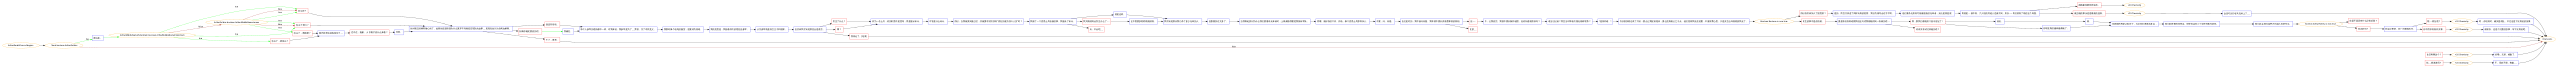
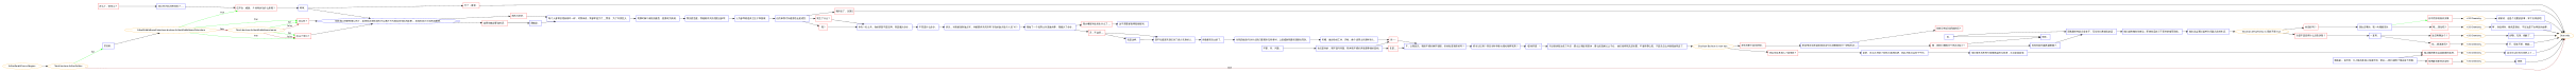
  digraph {
    fontname=Roboto
    rankdir=LR
    node [color=blue fontname=Roboto shape=box]
    edge [fontname=Roboto]
    "ArthurRank4Convo4 begins." [color=orange shape=""]
    n2 [color=orange label="Check boolean ArthurSoldier" shape=""]
    n3 [label="漂泊者。"]
    "Chat ends." [color=orange shape=""]
    n5 [color=orange label="ArthurMiddleNamePetersham boolean ArthurMiddleNamePetersham" shape=""]
    n6 [color=red label="怎么了，彼得山？"]
    n7 [color=red label="怎么样？"]
    n8 [color=red label="怎么了哥们？"]
-   n9 [color=orange label="ArthurSoldier boolean ArthurMiddleNameJames" shape=""]
+   n9 [color=orange label="Check boolean ArthurMiddleNameJames" shape=""]
    n10 [label="我已经开始后悔找你了……"]
-   n11 [label="你对我已经够有耐心的了。如果你还想听我为什么离开不列颠尼克军队的故事……我现在估计欠你两次解释。"]
-   n12 [color=red label="怎么了，詹姆斯？"]
+   n11 [label="你对我已经够有耐心的了。如果你还想听我为什么离开不列颠尼克军队的故事……我现在估计欠你两次解释。" shape=ellipse]
    n13 [color=red label="忍不住，抱歉。:P 你刚才说什么来着？"]
    n14 [color=red label="如果你确定要说的话。"]
    n15 [color=red label="我洗耳恭听。"]
    n16 [color=red label="不了，谢谢。"]
    n17 [label="呵呵。"]
    n18 [label="我确定。"]
    n19 [label="每个人参军的理由都不一样。对我来说，我参军是为了……荣誉、为了寻找意义。"]
    n20 [label="我那时像个该死的蠢货，想要成为英雄。"]
    n21 [label="我的意思是，我抱着伟大的理想去参军。"]
    n22 [label="认为参军就是保卫王子和国家。"]
    n23 [label="但后来我才知道那些全是谎言。"]
    n24 [color=red label="发生了什么？"]
    n25 [color=red label="哦？"]
    n26 [color=red label="我得走了。[结束]"]
    n27 [label="作为一名士兵，你的职责不是思考，而是服从命令。"]
    n28 [label="不管是什么命令。"]
    n29 [label="所以，当我被派到敌占区，并被要求消灭所有“潜在的敌方战斗人员”时？"]
    n30 [label="我做了一个优秀士兵该做的事。我服从了命令。"]
    n31 [color=red label="我大概猜到会发生什么了……"]
    n32 [color=red label="天，不会吧……"]
    n33 [label="这不需要多聪明就能猜到。"]
    n34 [label="就是这样。"]
    n35 [label="我不知道那天我们杀了多少无辜的人。"]
    n36 [label="但数量实在太多了。"]
    n37 [label="当我四处质问为什么我们要屠杀无辜者时，上级威胁我要把我踢出军队。"]
    n38 [label="闭嘴。做好你的工作。开枪。像个优秀士兵那样杀人。"]
    n39 [label="不要。问。问题。"]
    n40 [label="他们是对的，我不该问问题。我本就不擅长弄清楚事情的真相。"]
    n41 [color=red label="但——"]
    n42 [color=red label="亚瑟……"]
    n43 [label="不，让我说完。我很不擅长解开谜团。但你知道谁擅长吗？"]
    n44 [label="谁当过记者？而且当时和各大报社都有联系？"]
    n45 [label="*是埃莉诺。*"]
    n46 [label="所以很快就达成了共识：要么让我提前退休，要么把真相公之于众。他们觉得我无足轻重，不值得费心思。于是没怎么纠缠就放我走了。"]
    n47 [color=orange label="Boolean Boolean is now true." shape=""]
    n48 [color=red label="所以你后来加入了国危部？"]
    n49 [color=red label="发生的事不是你的错。"]
    n50 [label="是的。而且又掉进了同样天真的陷阱。我以为领导会在乎平民。"]
    n51 [label="要是每次埃莉诺跟我说这句话我都能得到一块钱的话……"]
    n52 [label="他们要杀光所有可能被感染的无辜者，无论是真是假。"]
    n53 [color=red label="你有没有试过听她的话？"]
    n54 [color=red label="哦，那我们都能买个热水浴缸了！"]
    n55 [label="我就是……做不到。六人组的其他人也做不到。所以——我们就到了现在这个局面。"]
    n56 [label="你现在真的越来越像她了。"]
    n57 [label="哈哈。"]
    n58 [color=red label="很抱歉你要经历这些。"]
    n59 [color=red label="做正确的事永远是最难的选择。"]
    n60 [label="双胞胎的奇妙之处在于，无论你们离彼此多远，"]
    n61 [label="唉。"]
    n62 [color=orange label="+20 Chemistry" shape=""]
    n63 [color=orange label="+20 Chemistry" shape=""]
    n64 [label="他们始终都在你身边。即使你远在三千里外的敌军防线。"]
+   n65 [label="谢谢。"]
    n66 [label="这话可以印在马克杯上了……"]
    n67 [label="他们总会通过某种方式融入你的生活。"]
-   n68 [color=orange label="Boolean ArthurFamily is now true." shape=""]
+   n68 [color=orange label="Boolean ArthurFamily is 现在不想 true." shape=""]
    n69 [color=red label="你还好吗？"]
    n70 [color=red label="你是不是还有什么没告诉我？"]
    n71 [label="我会没事的。我一向都能应付。"]
+   n72 [label="一直有。"]
    n73 [color=red label="你不用非得装作没事。"]
    n74 [color=red label="呃……胡扯吧？"]
    n75 [color=red label="改日再聊这个？"]
    n76 [color=red label="你……想谈谈吗？"]
    n77 [color=orange label="+20 Chemistry" shape=""]
    n78 [color=orange label="+20 Chemistry" shape=""]
    n79 [color=orange label="+20 Chemistry" shape=""]
    n80 [color=orange label="+20 Chemistry" shape=""]
    n81 [label="谢谢你。这是个沉重的故事，等下次再说吧。"]
    n82 [label="呵，你说得对。确实是胡扯。不过这是下次再说的故事。"]
    n83 [label="好嘞，兄弟。抱歉了。"]
    n84 [label="不。现在不想。抱歉……"]
    "ArthurRank4Convo4 begins." -> n2
    n2 -> n3 [color=green label=true]
    n2 -> "Chat ends." [color=brown label=false]
-   n3 -> n5 [color=green]
-   n5 -> n6 [color=green label=true]
+   n3 -> n5
+   n5 -> n13 [color=green label=true]
    n5 -> n7 [color=green label=true]
    n5 -> n8 [color=green label=true]
    n5 -> n9 [color=brown label=false]
    n6 -> n10
    n7 -> n11
    n8 -> n11
    n9 -> n7 [color=green label=true]
    n9 -> n7 [color=brown label=false]
    n9 -> n8 [color=green label=true]
    n9 -> n8 [color=brown label=false]
-   n9 -> n12 [color=green label=true]
    n10 -> n13
    n11 -> n14
    n11 -> n15
-   n11 -> n16
-   n12 -> n10
+   n17 -> n16
    n13 -> n17
-   n14 -> n18 [color=green]
+   n14 -> n18
    n15 -> n19
    n16 -> "Chat ends."
    n17 -> n11
    n18 -> n19
    n19 -> n20
    n20 -> n21
    n21 -> n22
    n22 -> n23
    n23 -> n24
    n23 -> n25
    n23 -> n26
    n24 -> n27
    n25 -> n27
    n26 -> "Chat ends."
    n27 -> n28
    n28 -> n29
    n29 -> n30
    n30 -> n31
    n30 -> n32
    n31 -> n33
-   n30 -> n34
-   n33 -> n35
+   n32 -> n34
+   n32 -> n35
    n34 -> n35
    n35 -> n36
    n36 -> n37
    n37 -> n38
-   n38 -> n39
+   n38 -> n41
    n39 -> n40
    n40 -> n41
    n40 -> n42
    n41 -> n43
+   n42 -> n43
    n43 -> n44
    n44 -> n45
    n45 -> n46
    n46 -> n47
    n47 -> n48
    n47 -> n49
    n48 -> n50
    n49 -> n51
    n50 -> n52
    n51 -> n53
    n51 -> n54
-   n52 -> n55
+   n52 -> n59
    n54 -> n56
    n54 -> n57
    n55 -> n58
    n55 -> n59
    n56 -> n60
-   n57 -> n61
+   n61 -> n57
    n58 -> n62
    n59 -> n63
    n60 -> n64
    n61 -> n60
+   n62 -> n65
    n63 -> n66
    n64 -> n67
+   n65 -> "Chat ends."
    n66 -> "Chat ends."
    n67 -> n68
    n68 -> n69
    n68 -> n70
    n69 -> n71
-   n71 -> n73
+   n70 -> n72
+   n71 -> n73 [color=green]
    n71 -> n74
+   n72 -> n75
+   n72 -> n76
    n73 -> n77
    n74 -> n78
    n75 -> n79
    n76 -> n80
    n77 -> n81
    n78 -> n82
    n79 -> n83
    n80 -> n84
    n81 -> "Chat ends."
    n82 -> "Chat ends."
    n83 -> "Chat ends."
    n84 -> "Chat ends."
  }
